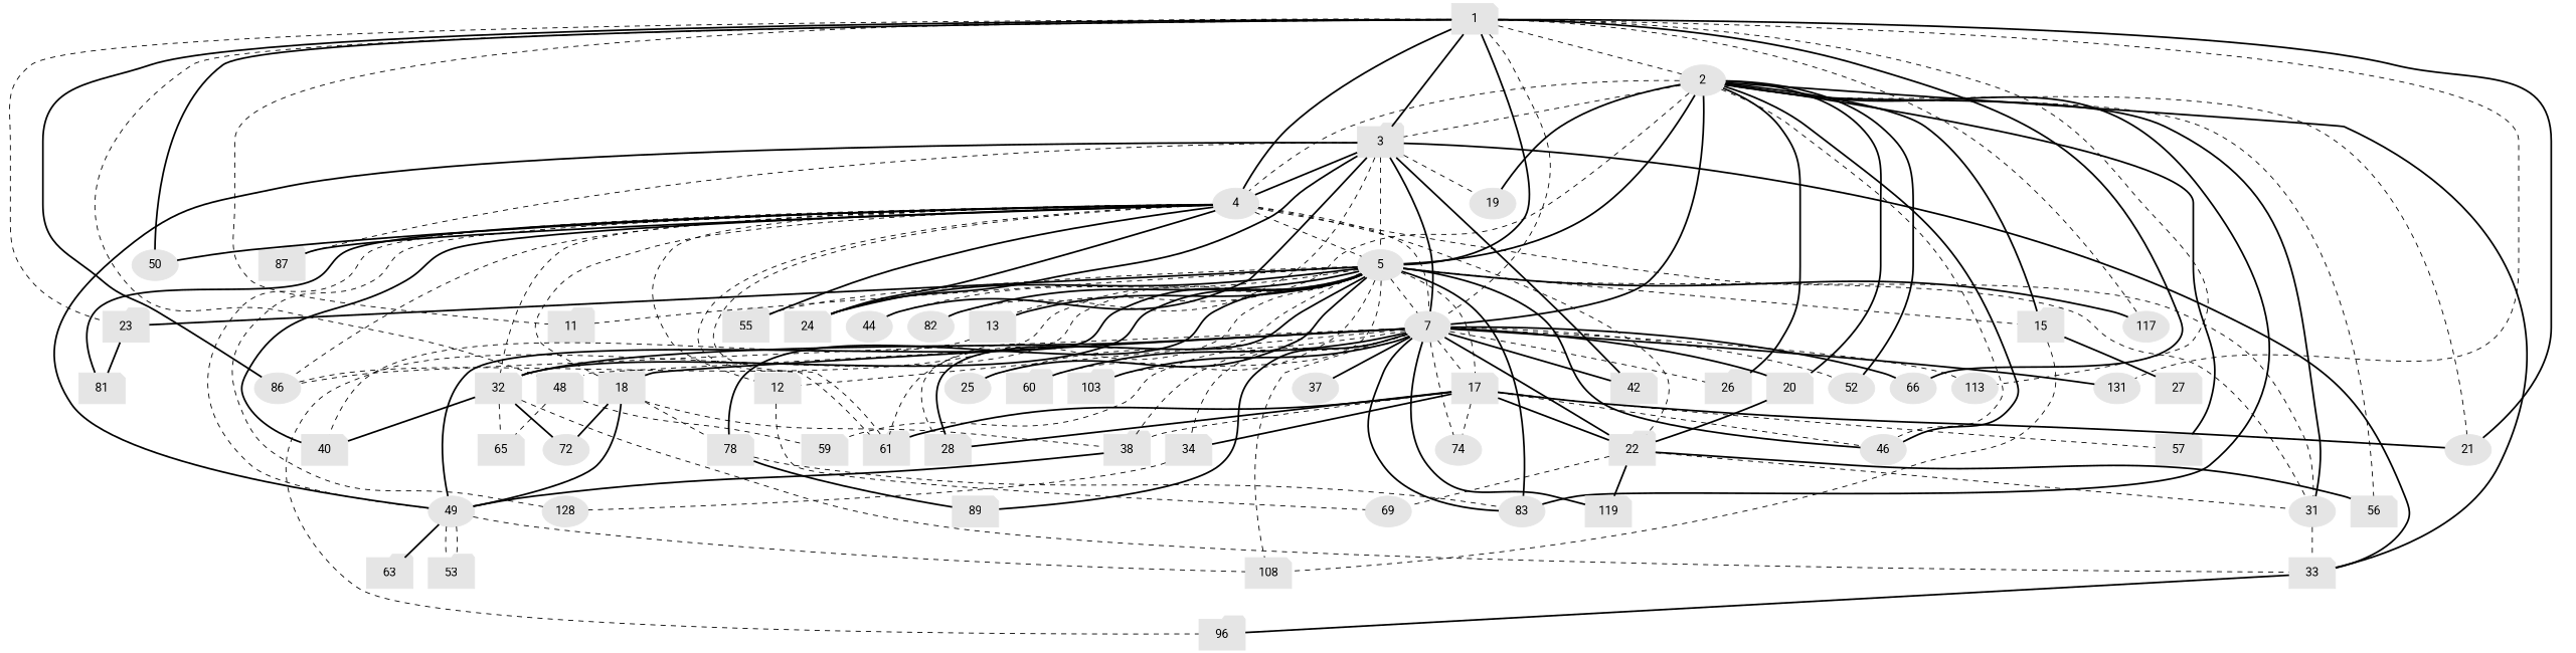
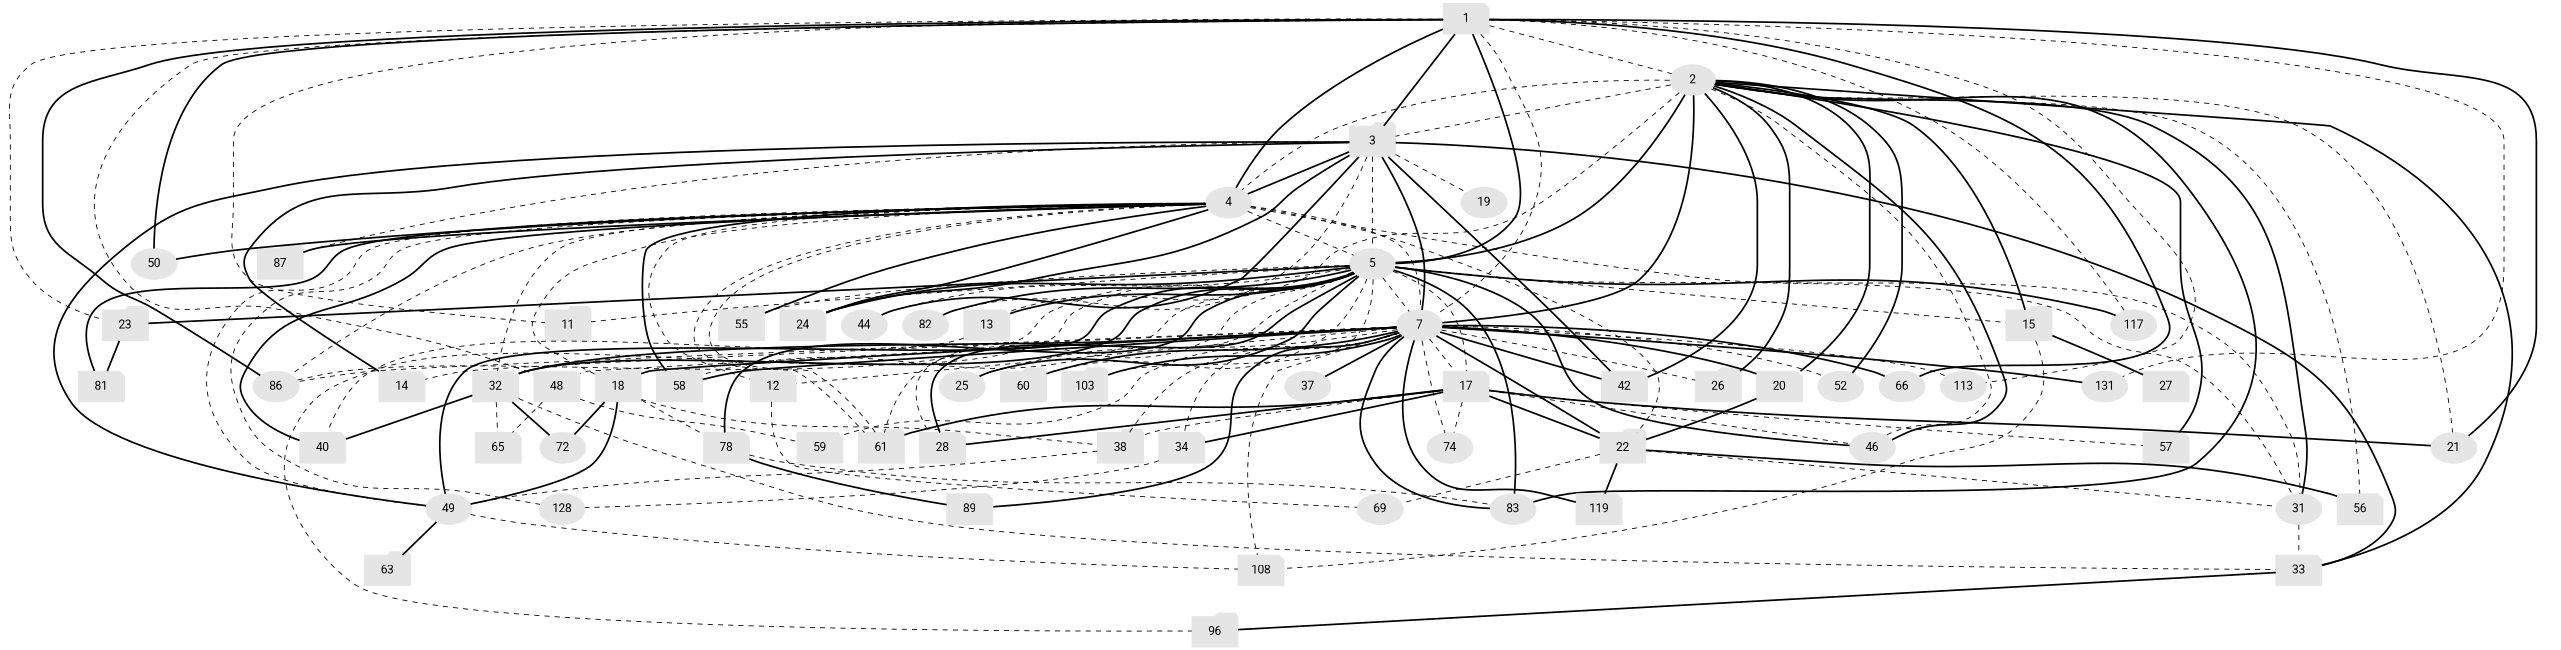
  graph {
    fontname=Roboto
    node [color=gray90 fontname=Roboto shape=ellipse style=filled]
    edge [fontname=Roboto style=dashed]
    2 [super="+79+118+39+67+47"]
    3 [shape=folder super="+85+41+29+106"]
    4 [super="+6+76+8+98+77"]
    5 [super="+10+16+109+133+102+75"]
    7 [super="+9"]
    21
    13 [shape=note]
    15 [shape=folder]
    19
    20 [shape=note]
    26 [shape=folder]
    31 [super="+88+123+51"]
    33 [shape=note]
    46 [super="+70"]
    52
    56 [shape=note]
    57 [shape=note]
    83 [super="+91+97"]
    1 [shape=note]
    11 [shape=folder]
    23 [shape=folder]
    48 [shape=note super="+100"]
    50
    66
    86 [super="+112+101"]
    113
    117
    131
+   14 [shape=note]
    24 [shape=note]
    42 [shape=note]
    44
    49 [super="+71"]
    82
    87 [shape=folder]
    12 [shape=note]
    18 [shape=folder]
    22 [shape=folder]
    32 [shape=note super="+95+36"]
    40 [shape=note]
    55 [shape=folder]
+   58 [shape=folder super="+64"]
    61 [shape=folder super="+93"]
    81 [shape=note]
    128
    17 [shape=note super="+110+115+80+68+30"]
    25
    28 [shape=note]
    60 [shape=folder]
    78 [shape=note]
    96 [shape=folder]
    103 [shape=folder]
    34 [shape=note]
    37
    38 [shape=folder super="+107"]
    59 [shape=note]
    74
    89 [shape=note]
    108 [shape=note super="+120"]
    119 [shape=note]
    65 [shape=note]
    27 [shape=note]
    63 [shape=folder]
-   53 [shape=folder]
    69
    72
    2 -- 3
    2 -- 4 [weight=6]
    2 -- 5 [style=bold weight=4]
    2 -- 7 [style=bold weight=3]
    2 -- 21
    2 -- 13
    2 -- 15 [style=bold]
-   2 -- 19 [style=bold]
+   2 -- 42 [style=bold]
    2 -- 20 [style=bold]
    2 -- 26 [style=bold]
    2 -- 31 [style=bold]
    2 -- 33 [style=bold]
    2 -- 46
    2 -- 46 [style=bold]
    2 -- 52 [style=bold]
    2 -- 56
    2 -- 57 [style=bold weight=2]
    2 -- 83 [style=bold]
    3 -- 4 [style=bold weight=4]
    3 -- 5 [weight=6]
    3 -- 7 [style=bold weight=2]
    3 -- 19
    3 -- 33 [style=bold]
+   3 -- 14 [style=bold]
    3 -- 24 [style=bold]
    3 -- 42 [style=bold]
    3 -- 44 [style=bold]
    3 -- 49 [style=bold]
    3 -- 82
    3 -- 87
    4 -- 5 [weight=7]
    4 -- 7 [weight=9]
    4 -- 31 [weight=3]
    4 -- 50 [style=bold]
    4 -- 86
    4 -- 24 [style=bold]
    4 -- 49 [weight=2]
    4 -- 87 [style=bold]
    4 -- 12
    4 -- 18
    4 -- 22
    4 -- 32
    4 -- 40 [style=bold]
    4 -- 55 [style=bold]
+   4 -- 58 [style=bold]
    4 -- 61
    4 -- 61
    4 -- 81 [style=bold]
    4 -- 128
    5 -- 7 [weight=8]
    5 -- 13 [style=bold]
    5 -- 15
    5 -- 31 [weight=2]
    5 -- 46 [style=bold]
    5 -- 83 [style=bold weight=2]
    5 -- 11
    5 -- 23 [style=bold]
    5 -- 86 [weight=2]
    5 -- 117 [style=bold]
    5 -- 24 [style=bold]
    5 -- 44
    5 -- 49 [style=bold]
    5 -- 82 [style=bold]
    5 -- 32 [style=bold weight=3]
    5 -- 55
+   5 -- 58
    5 -- 61
    5 -- 17 [weight=2]
    5 -- 25 [style=bold]
    5 -- 28
    5 -- 28 [style=bold]
    5 -- 60
    5 -- 78 [style=bold]
    5 -- 96
    5 -- 103
    7 -- 20 [style=bold]
    7 -- 26
    7 -- 52
    7 -- 83 [style=bold]
    7 -- 48 [weight=2]
    7 -- 66 [style=bold]
    7 -- 86
    7 -- 113
    7 -- 131 [style=bold]
+   7 -- 14
    7 -- 42 [style=bold]
    7 -- 12
    7 -- 18 [style=bold]
    7 -- 22 [style=bold]
    7 -- 32 [style=bold]
+   7 -- 58 [style=bold]
    7 -- 17 [weight=3]
    7 -- 25
    7 -- 60 [style=bold]
    7 -- 103 [style=bold]
    7 -- 34
    7 -- 37 [style=bold]
    7 -- 38 [weight=2]
    7 -- 59
    7 -- 74
    7 -- 89 [style=bold]
    7 -- 108
    7 -- 119 [style=bold]
    13 -- 40
    15 -- 108
    15 -- 27 [style=bold]
    20 -- 22 [style=bold]
    31 -- 33
    33 -- 96 [style=bold]
    1 -- 2
    1 -- 3 [style=bold]
    1 -- 4 [style=bold weight=3]
    1 -- 5 [style=bold weight=2]
    1 -- 7 [weight=2]
    1 -- 21 [style=bold]
    1 -- 11
    1 -- 23
    1 -- 48
    1 -- 50 [style=bold]
    1 -- 66 [style=bold]
    1 -- 86 [style=bold]
    1 -- 113
    1 -- 117
    1 -- 131
    23 -- 81 [style=bold]
    48 -- 59
    48 -- 65
    49 -- 108
    49 -- 63 [style=bold]
-   49 -- 53
-   49 -- 53
    12 -- 69
    18 -- 49 [style=bold]
    18 -- 78
    18 -- 38
    18 -- 72 [style=bold]
    22 -- 31
    22 -- 56 [style=bold]
    22 -- 119 [style=bold]
    22 -- 69
    32 -- 33
    32 -- 40 [style=bold]
    32 -- 65
    32 -- 72 [style=bold]
    17 -- 21 [style=bold]
    17 -- 46
    17 -- 57
    17 -- 22 [style=bold]
    17 -- 61 [style=bold weight=2]
    17 -- 28 [style=bold]
    17 -- 34 [style=bold]
    17 -- 38
    17 -- 74
    78 -- 83
    78 -- 89 [style=bold]
    34 -- 128
-   38 -- 49 [style=bold]
+   38 -- 49
  }
